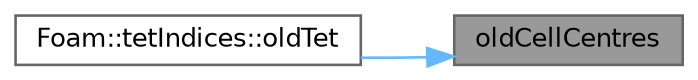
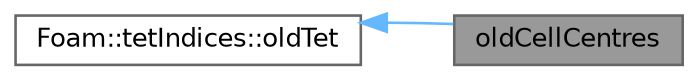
  digraph {
    rankdir=RL
    node [fontname=Helvetica fontsize=10 shape=box style=filled]
    n1 [color=gray40 fillcolor=grey60 fontcolor=black height=0.2 label=oldCellCentres width=0.4]
    n2 [color=grey40 fillcolor=white height=0.2 label="Foam::tetIndices::oldTet" width=0.4]
-   n1 -> n2 [color=steelblue1 dir=back fontname=Helvetica fontsize=10 labelfontname=Helvetica labelfontsize=10 style=solid]
+   n2 -> n1 [color=steelblue1 dir=back fontname=Helvetica fontsize=10 labelfontname=Helvetica labelfontsize=10 style=solid]
  }
